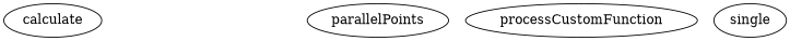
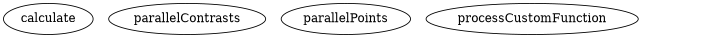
  digraph {
    calculate
+   parallelContrasts
    parallelPoints
    processCustomFunction
-   single
  }
